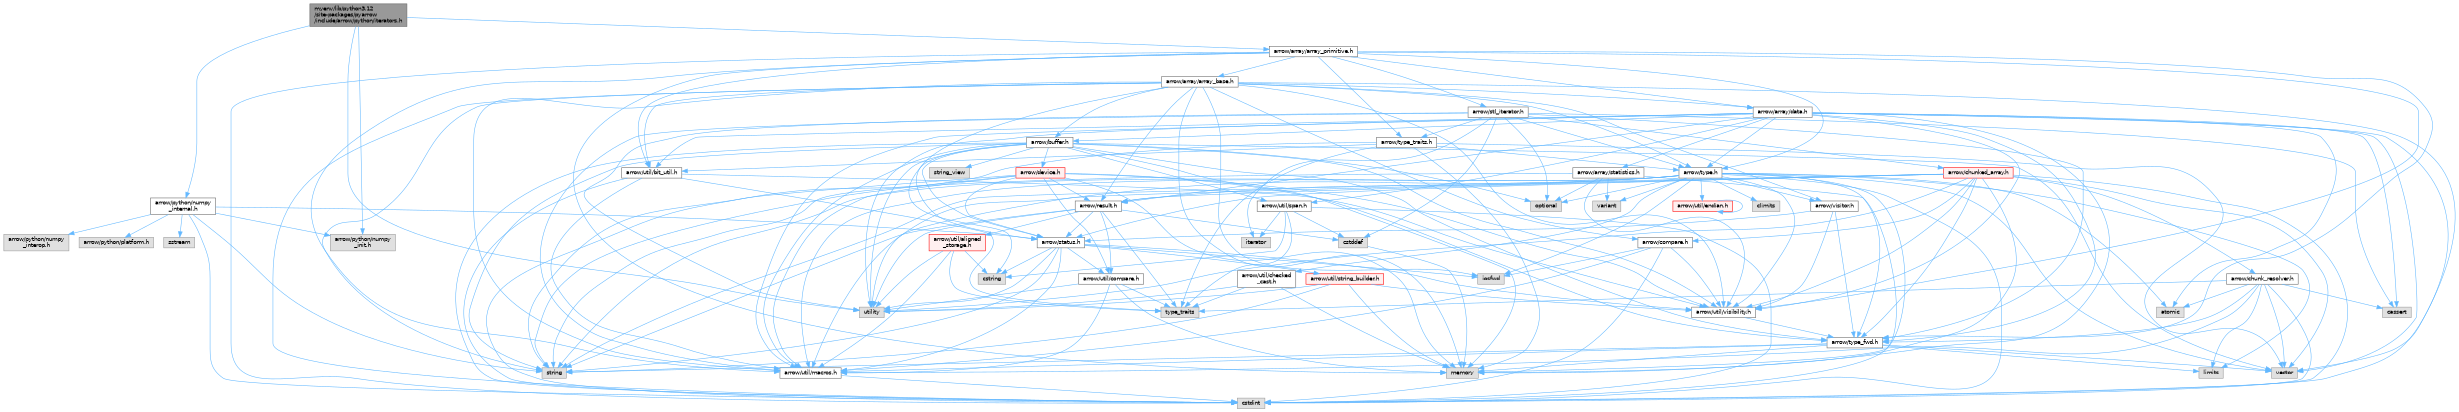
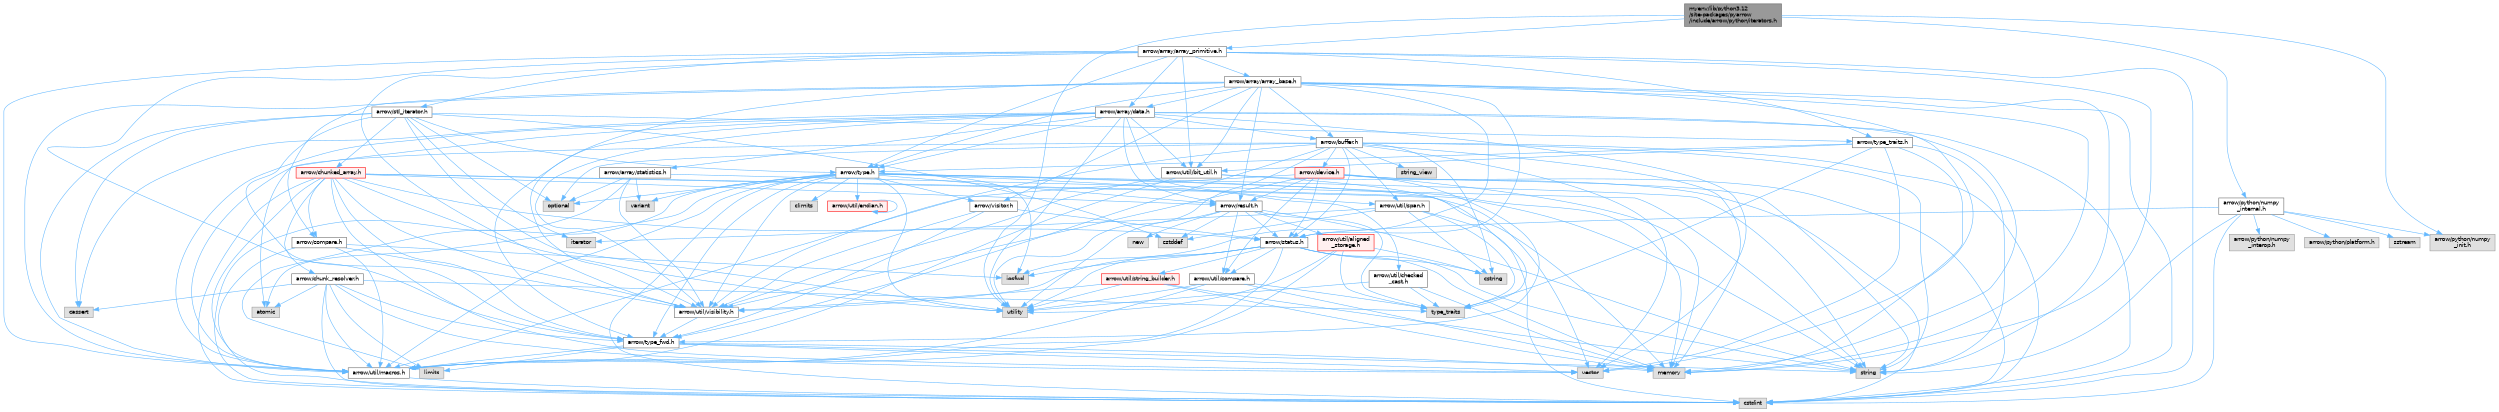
  digraph {
    node [color=grey60 fillcolor="#E0E0E0" fontname=Helvetica fontsize=10 shape=box style=filled]
    edge [color=steelblue1 fontname=Helvetica fontsize=10 labelfontname=Helvetica labelfontsize=10 style=solid]
    n1 [color=gray40 fillcolor=grey60 fontcolor=black height=0.2 label="myenv/lib/python3.12\l/site-packages/pyarrow\l/include/arrow/python/iterators.h" width=0.4]
    n2 [height=0.2 label=utility width=0.4]
    n3 [color=grey40 fillcolor=white height=0.2 label="arrow/array/array_primitive.h" width=0.4]
    n4 [height=0.2 label="arrow/python/numpy\l_init.h" width=0.4]
    n5 [color=grey40 fillcolor=white height=0.2 label="arrow/python/numpy\l_internal.h" width=0.4]
    n6 [height=0.2 label=cstdint width=0.4]
    n7 [height=0.2 label=memory width=0.4]
    n8 [color=grey40 fillcolor=white height=0.2 label="arrow/array/array_base.h" width=0.4]
    n9 [color=grey40 fillcolor=white height=0.2 label="arrow/array/data.h" width=0.4]
    n10 [color=grey40 fillcolor=white height=0.2 label="arrow/util/visibility.h" width=0.4]
    n11 [color=grey40 fillcolor=white height=0.2 label="arrow/util/macros.h" width=0.4]
    n12 [color=grey40 fillcolor=white height=0.2 label="arrow/type_fwd.h" width=0.4]
    n13 [color=grey40 fillcolor=white height=0.2 label="arrow/type.h" width=0.4]
    n14 [color=grey40 fillcolor=white height=0.2 label="arrow/util/bit_util.h" width=0.4]
    n15 [color=grey40 fillcolor=white height=0.2 label="arrow/stl_iterator.h" width=0.4]
    n16 [color=grey40 fillcolor=white height=0.2 label="arrow/type_traits.h" width=0.4]
    n17 [height=0.2 label=string width=0.4]
    n18 [color=grey40 fillcolor=white height=0.2 label="arrow/status.h" width=0.4]
    n19 [height=0.2 label="arrow/python/numpy\l_interop.h" width=0.4]
    n20 [height=0.2 label="arrow/python/platform.h" width=0.4]
    n21 [height=0.2 label=sstream width=0.4]
    n22 [height=0.2 label=iosfwd width=0.4]
    n23 [height=0.2 label=vector width=0.4]
    n24 [color=grey40 fillcolor=white height=0.2 label="arrow/buffer.h" width=0.4]
    n25 [color=grey40 fillcolor=white height=0.2 label="arrow/result.h" width=0.4]
    n26 [color=grey40 fillcolor=white height=0.2 label="arrow/visitor.h" width=0.4]
    n27 [color=grey40 fillcolor=white height=0.2 label="arrow/compare.h" width=0.4]
    n28 [height=0.2 label=atomic width=0.4]
    n29 [height=0.2 label=cassert width=0.4]
    n30 [color=grey40 fillcolor=white height=0.2 label="arrow/array/statistics.h" width=0.4]
    n31 [color=grey40 fillcolor=white height=0.2 label="arrow/util/span.h" width=0.4]
    n32 [height=0.2 label=limits width=0.4]
    n33 [height=0.2 label=optional width=0.4]
    n34 [height=0.2 label=variant width=0.4]
    n35 [height=0.2 label=climits width=0.4]
    n36 [color=grey40 fillcolor=white height=0.2 label="arrow/util/checked\l_cast.h" width=0.4]
    n37 [color=red fillcolor="#FFF0F0" height=0.2 label="arrow/util/endian.h" width=0.4]
    n38 [height=0.2 label=type_traits width=0.4]
    n39 [height=0.2 label=cstddef width=0.4]
    n40 [height=0.2 label=iterator width=0.4]
    n41 [color=red fillcolor="#FFF0F0" height=0.2 label="arrow/chunked_array.h" width=0.4]
    n42 [height=0.2 label=cstring width=0.4]
    n43 [height=0.2 label=string_view width=0.4]
    n44 [color=red fillcolor="#FFF0F0" height=0.2 label="arrow/device.h" width=0.4]
    n45 [color=grey40 fillcolor=white height=0.2 label="arrow/util/compare.h" width=0.4]
+   n46 [height=0.2 label=new width=0.4]
    n47 [color=red fillcolor="#FFF0F0" height=0.2 label="arrow/util/aligned\l_storage.h" width=0.4]
    n48 [color=red fillcolor="#FFF0F0" height=0.2 label="arrow/util/string_builder.h" width=0.4]
    n49 [color=grey40 fillcolor=white height=0.2 label="arrow/chunk_resolver.h" width=0.4]
    n1 -> n2
    n1 -> n3
    n1 -> n4
    n1 -> n5
    n3 -> n6
    n3 -> n7
    n3 -> n8
    n3 -> n9
    n3 -> n10
    n3 -> n11
    n3 -> n12
    n3 -> n13
    n3 -> n14
    n3 -> n15
    n3 -> n16
    n5 -> n4
    n5 -> n6
    n5 -> n17
    n5 -> n18
    n5 -> n19
    n5 -> n20
    n5 -> n21
    n8 -> n6
    n8 -> n7
    n8 -> n9
    n8 -> n10
    n8 -> n11
    n8 -> n13
    n8 -> n14
    n8 -> n17
    n8 -> n18
    n8 -> n22
    n8 -> n23
    n8 -> n24
    n8 -> n25
    n8 -> n26
    n8 -> n27
    n9 -> n2
    n9 -> n6
    n9 -> n7
    n9 -> n10
    n9 -> n11
    n9 -> n12
    n9 -> n13
    n9 -> n14
    n9 -> n23
    n9 -> n24
    n9 -> n25
    n9 -> n28
    n9 -> n29
    n9 -> n30
    n9 -> n31
    n10 -> n12
    n11 -> n6
    n12 -> n7
    n12 -> n11
    n12 -> n17
    n12 -> n23
    n12 -> n32
    n13 -> n2
    n13 -> n6
    n13 -> n7
    n13 -> n10
    n13 -> n11
    n13 -> n12
    n13 -> n17
    n13 -> n22
    n13 -> n23
    n13 -> n25
    n13 -> n26
    n13 -> n28
    n13 -> n32
    n13 -> n33
    n13 -> n34
    n13 -> n35
    n13 -> n36
    n13 -> n37
    n14 -> n6
    n14 -> n10
    n14 -> n11
    n14 -> n38
    n15 -> n2
    n15 -> n11
    n15 -> n12
    n15 -> n13
    n15 -> n16
    n15 -> n29
    n15 -> n33
    n15 -> n39
    n15 -> n40
    n15 -> n41
    n16 -> n7
    n16 -> n13
    n16 -> n14
    n16 -> n17
    n16 -> n23
    n16 -> n38
    n18 -> n2
-   n39 -> n7
+   n18 -> n7
    n18 -> n10
    n18 -> n11
    n18 -> n17
    n18 -> n22
    n18 -> n42
    n18 -> n45
    n18 -> n48
    n24 -> n2
    n24 -> n6
    n24 -> n7
    n24 -> n10
    n24 -> n11
    n24 -> n12
    n24 -> n17
    n24 -> n18
    n24 -> n23
    n24 -> n31
    n24 -> n33
    n24 -> n42
    n24 -> n43
    n24 -> n44
    n25 -> n2
    n25 -> n17
    n25 -> n18
    n25 -> n38
    n25 -> n39
    n25 -> n45
+   n25 -> n46
    n25 -> n47
    n26 -> n10
    n26 -> n12
    n26 -> n18
    n27 -> n6
    n27 -> n10
    n27 -> n11
    n27 -> n22
    n30 -> n6
    n30 -> n10
    n30 -> n17
    n30 -> n33
    n30 -> n34
    n31 -> n6
    n31 -> n38
    n31 -> n39
    n31 -> n40
    n31 -> n42
    n36 -> n2
    n36 -> n7
    n36 -> n38
    n37 -> n37
    n41 -> n2
    n41 -> n6
    n41 -> n7
    n41 -> n10
    n41 -> n11
    n41 -> n12
    n41 -> n17
    n41 -> n18
    n41 -> n23
    n41 -> n25
    n41 -> n27
    n41 -> n49
    n44 -> n6
    n44 -> n7
    n44 -> n10
    n44 -> n11
    n44 -> n12
    n44 -> n17
    n44 -> n18
    n44 -> n25
    n44 -> n45
    n45 -> n2
    n45 -> n7
    n45 -> n11
    n45 -> n38
    n47 -> n2
    n47 -> n11
    n47 -> n38
    n47 -> n42
    n48 -> n2
    n48 -> n7
    n48 -> n10
    n48 -> n17
    n49 -> n6
    n49 -> n11
    n49 -> n12
    n49 -> n23
    n49 -> n28
    n49 -> n29
    n49 -> n32
    n49 -> n38
  }
